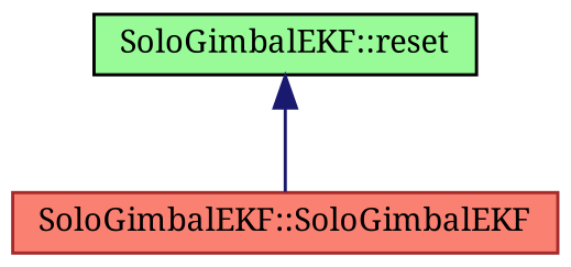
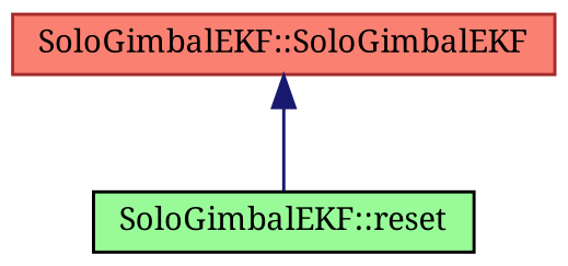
  digraph {
    rankdir=TB
    fontname="Noto Serif"
    node [fontname="Noto Serif" fontsize=10 shape=record style=filled]
    n1 [color=black fillcolor=palegreen fontcolor=black height=0.2 label="SoloGimbalEKF::reset" width=0.4]
    n2 [color=brown fillcolor=salmon height=0.2 label="SoloGimbalEKF::SoloGimbalEKF" width=0.4]
-   n1 -> n2 [color=midnightblue dir=back fontname="Noto Serif" fontsize=10 labelfontname=Helvetica labelfontsize=10 style=solid]
+   n2 -> n1 [color=midnightblue dir=back fontname="Noto Serif" fontsize=10 labelfontname=Helvetica labelfontsize=10 style=solid]
  }
